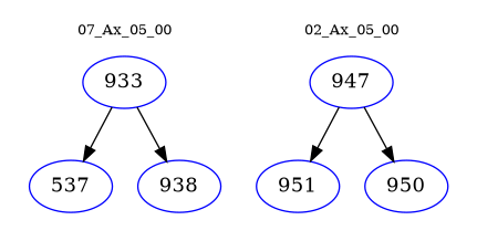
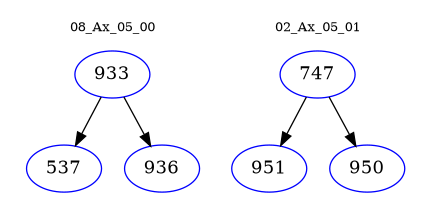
  digraph {
    node [color=blue]
    edge [color=black]
    n1 [label=933]
    n2 [label=537]
-   n3 [label=938]
-   n4 [label=947]
+   n3 [label=936]
+   n4 [label=747]
    n5 [label=951]
    n6 [label=950]
    subgraph cluster_1 {
      color=white
      fontsize=10
-     label="07_Ax_05_00"
+     label="08_Ax_05_00"
      n1
      n2
      n3
    }
    subgraph cluster_2 {
      color=white
      fontsize=10
-     label="02_Ax_05_00"
+     label="02_Ax_05_01"
      n4
      n5
      n6
    }
    n1 -> n2
    n1 -> n3
    n4 -> n5
    n4 -> n6
  }
